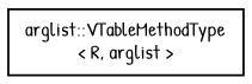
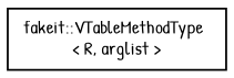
  digraph {
    rankdir=LR
    fontname="Patrick Hand"
-   n1 [color=black fillcolor=white fontname="Patrick Hand" fontsize=10 height=0.2 label="arglist::VTableMethodType\l\< R, arglist \>" shape=record style=filled width=0.4]
+   n1 [color=black fillcolor=white fontname="Patrick Hand" fontsize=10 height=0.2 label="fakeit::VTableMethodType\l\< R, arglist \>" shape=record style=filled width=0.4]
  }
